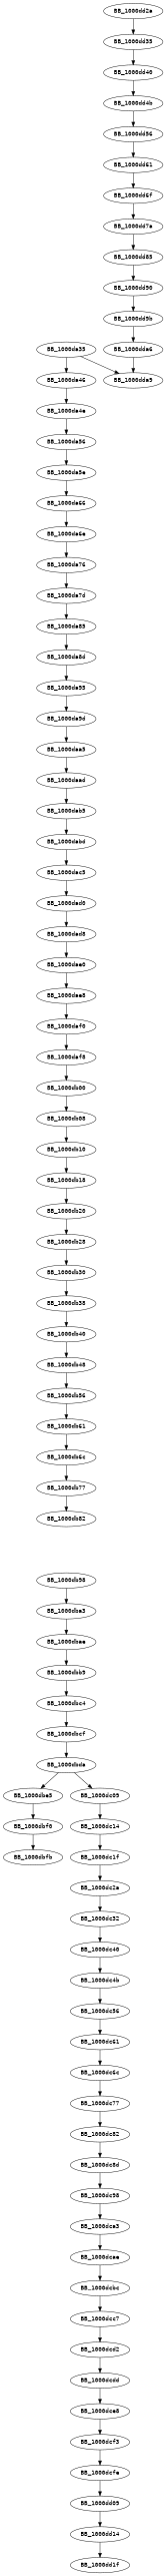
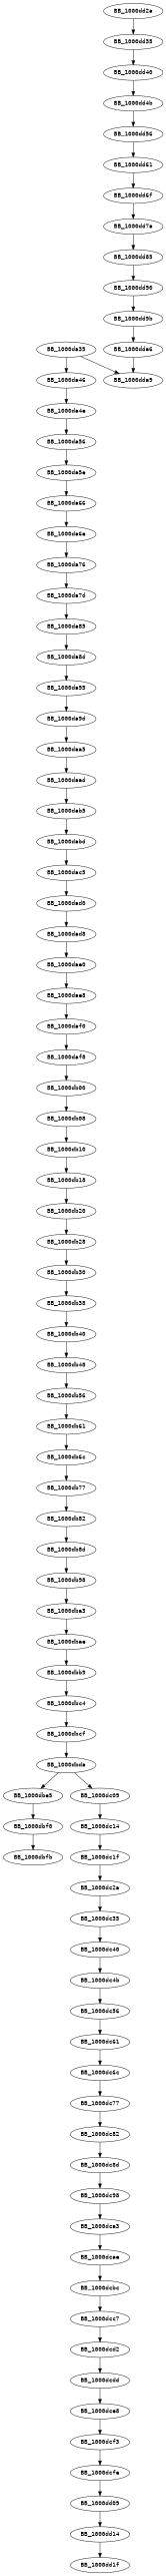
  digraph {
    fontname="DejaVu Sans Mono"
    node [fontname="DejaVu Sans Mono"]
    edge [fontname="DejaVu Sans Mono"]
    BB_1000da35
    BB_1000da46
    BB_1000dda9
    BB_1000da4e
    BB_1000da56
    BB_1000da5e
    BB_1000da66
    BB_1000da6e
    BB_1000da76
    BB_1000da7d
    BB_1000da85
    BB_1000da8d
    BB_1000da95
    BB_1000da9d
    BB_1000daa5
    BB_1000daad
    BB_1000dab5
    BB_1000dabd
    BB_1000dac5
    BB_1000dad0
    BB_1000dad8
    BB_1000dae0
    BB_1000dae8
    BB_1000daf0
    BB_1000daf8
    BB_1000db00
    BB_1000db08
    BB_1000db10
    BB_1000db18
    BB_1000db20
    BB_1000db28
    BB_1000db30
    BB_1000db38
    BB_1000db40
    BB_1000db48
    BB_1000db56
    BB_1000db61
    BB_1000db6c
    BB_1000db77
    BB_1000db82
+   BB_1000db8d
    BB_1000db98
    BB_1000dba3
    BB_1000dbae
    BB_1000dbb9
    BB_1000dbc4
    BB_1000dbcf
    BB_1000dbda
    BB_1000dbe5
    BB_1000dc09
    BB_1000dbf0
    BB_1000dbfb
    BB_1000dc14
    BB_1000dc1f
    BB_1000dc2a
-   BB_1000dc35 [label=BB_1000dc32]
+   BB_1000dc35
    BB_1000dc40
    BB_1000dc4b
    BB_1000dc56
    BB_1000dc61
    BB_1000dc6c
    BB_1000dc77
    BB_1000dc82
    BB_1000dc8d
    BB_1000dc98
    BB_1000dca3
    BB_1000dcae
    BB_1000dcbc
    BB_1000dcc7
    BB_1000dcd2
    BB_1000dcdd
    BB_1000dce8
    BB_1000dcf3
    BB_1000dcfe
    BB_1000dd09
    BB_1000dd14
    BB_1000dd1f
    BB_1000dd2a
    BB_1000dd35
    BB_1000dd40
    BB_1000dd4b
    BB_1000dd56
    BB_1000dd61
    BB_1000dd6f
    BB_1000dd7a
    BB_1000dd85
    BB_1000dd90
    BB_1000dd9b
    BB_1000dda6
    BB_1000da35 -> BB_1000da46
    BB_1000da35 -> BB_1000dda9
    BB_1000da46 -> BB_1000da4e
    BB_1000da4e -> BB_1000da56
    BB_1000da56 -> BB_1000da5e
    BB_1000da5e -> BB_1000da66
    BB_1000da66 -> BB_1000da6e
    BB_1000da6e -> BB_1000da76
    BB_1000da76 -> BB_1000da7d
    BB_1000da7d -> BB_1000da85
    BB_1000da85 -> BB_1000da8d
    BB_1000da8d -> BB_1000da95
    BB_1000da95 -> BB_1000da9d
    BB_1000da9d -> BB_1000daa5
    BB_1000daa5 -> BB_1000daad
    BB_1000daad -> BB_1000dab5
    BB_1000dab5 -> BB_1000dabd
    BB_1000dabd -> BB_1000dac5
    BB_1000dac5 -> BB_1000dad0
    BB_1000dad0 -> BB_1000dad8
    BB_1000dad8 -> BB_1000dae0
    BB_1000dae0 -> BB_1000dae8
    BB_1000dae8 -> BB_1000daf0
    BB_1000daf0 -> BB_1000daf8
    BB_1000daf8 -> BB_1000db00
    BB_1000db00 -> BB_1000db08
    BB_1000db08 -> BB_1000db10
    BB_1000db10 -> BB_1000db18
    BB_1000db18 -> BB_1000db20
    BB_1000db20 -> BB_1000db28
    BB_1000db28 -> BB_1000db30
    BB_1000db30 -> BB_1000db38
    BB_1000db38 -> BB_1000db40
    BB_1000db40 -> BB_1000db48
    BB_1000db48 -> BB_1000db56
    BB_1000db56 -> BB_1000db61
    BB_1000db61 -> BB_1000db6c
    BB_1000db6c -> BB_1000db77
    BB_1000db77 -> BB_1000db82
+   BB_1000db82 -> BB_1000db8d
+   BB_1000db8d -> BB_1000db98
    BB_1000db98 -> BB_1000dba3
    BB_1000dba3 -> BB_1000dbae
    BB_1000dbae -> BB_1000dbb9
    BB_1000dbb9 -> BB_1000dbc4
    BB_1000dbc4 -> BB_1000dbcf
    BB_1000dbcf -> BB_1000dbda
    BB_1000dbda -> BB_1000dbe5
    BB_1000dbda -> BB_1000dc09
    BB_1000dbe5 -> BB_1000dbf0
    BB_1000dc09 -> BB_1000dc14
    BB_1000dbf0 -> BB_1000dbfb
    BB_1000dc14 -> BB_1000dc1f
    BB_1000dc1f -> BB_1000dc2a
    BB_1000dc2a -> BB_1000dc35
    BB_1000dc35 -> BB_1000dc40
    BB_1000dc40 -> BB_1000dc4b
    BB_1000dc4b -> BB_1000dc56
    BB_1000dc56 -> BB_1000dc61
    BB_1000dc61 -> BB_1000dc6c
    BB_1000dc6c -> BB_1000dc77
    BB_1000dc77 -> BB_1000dc82
    BB_1000dc82 -> BB_1000dc8d
    BB_1000dc8d -> BB_1000dc98
    BB_1000dc98 -> BB_1000dca3
    BB_1000dca3 -> BB_1000dcae
    BB_1000dcae -> BB_1000dcbc
    BB_1000dcbc -> BB_1000dcc7
    BB_1000dcc7 -> BB_1000dcd2
    BB_1000dcd2 -> BB_1000dcdd
    BB_1000dcdd -> BB_1000dce8
    BB_1000dce8 -> BB_1000dcf3
    BB_1000dcf3 -> BB_1000dcfe
    BB_1000dcfe -> BB_1000dd09
    BB_1000dd09 -> BB_1000dd14
    BB_1000dd14 -> BB_1000dd1f
    BB_1000dd2a -> BB_1000dd35
    BB_1000dd35 -> BB_1000dd40
    BB_1000dd40 -> BB_1000dd4b
    BB_1000dd4b -> BB_1000dd56
    BB_1000dd56 -> BB_1000dd61
    BB_1000dd61 -> BB_1000dd6f
    BB_1000dd6f -> BB_1000dd7a
    BB_1000dd7a -> BB_1000dd85
    BB_1000dd85 -> BB_1000dd90
    BB_1000dd90 -> BB_1000dd9b
    BB_1000dd9b -> BB_1000dda6
    BB_1000dda6 -> BB_1000dda9
  }
